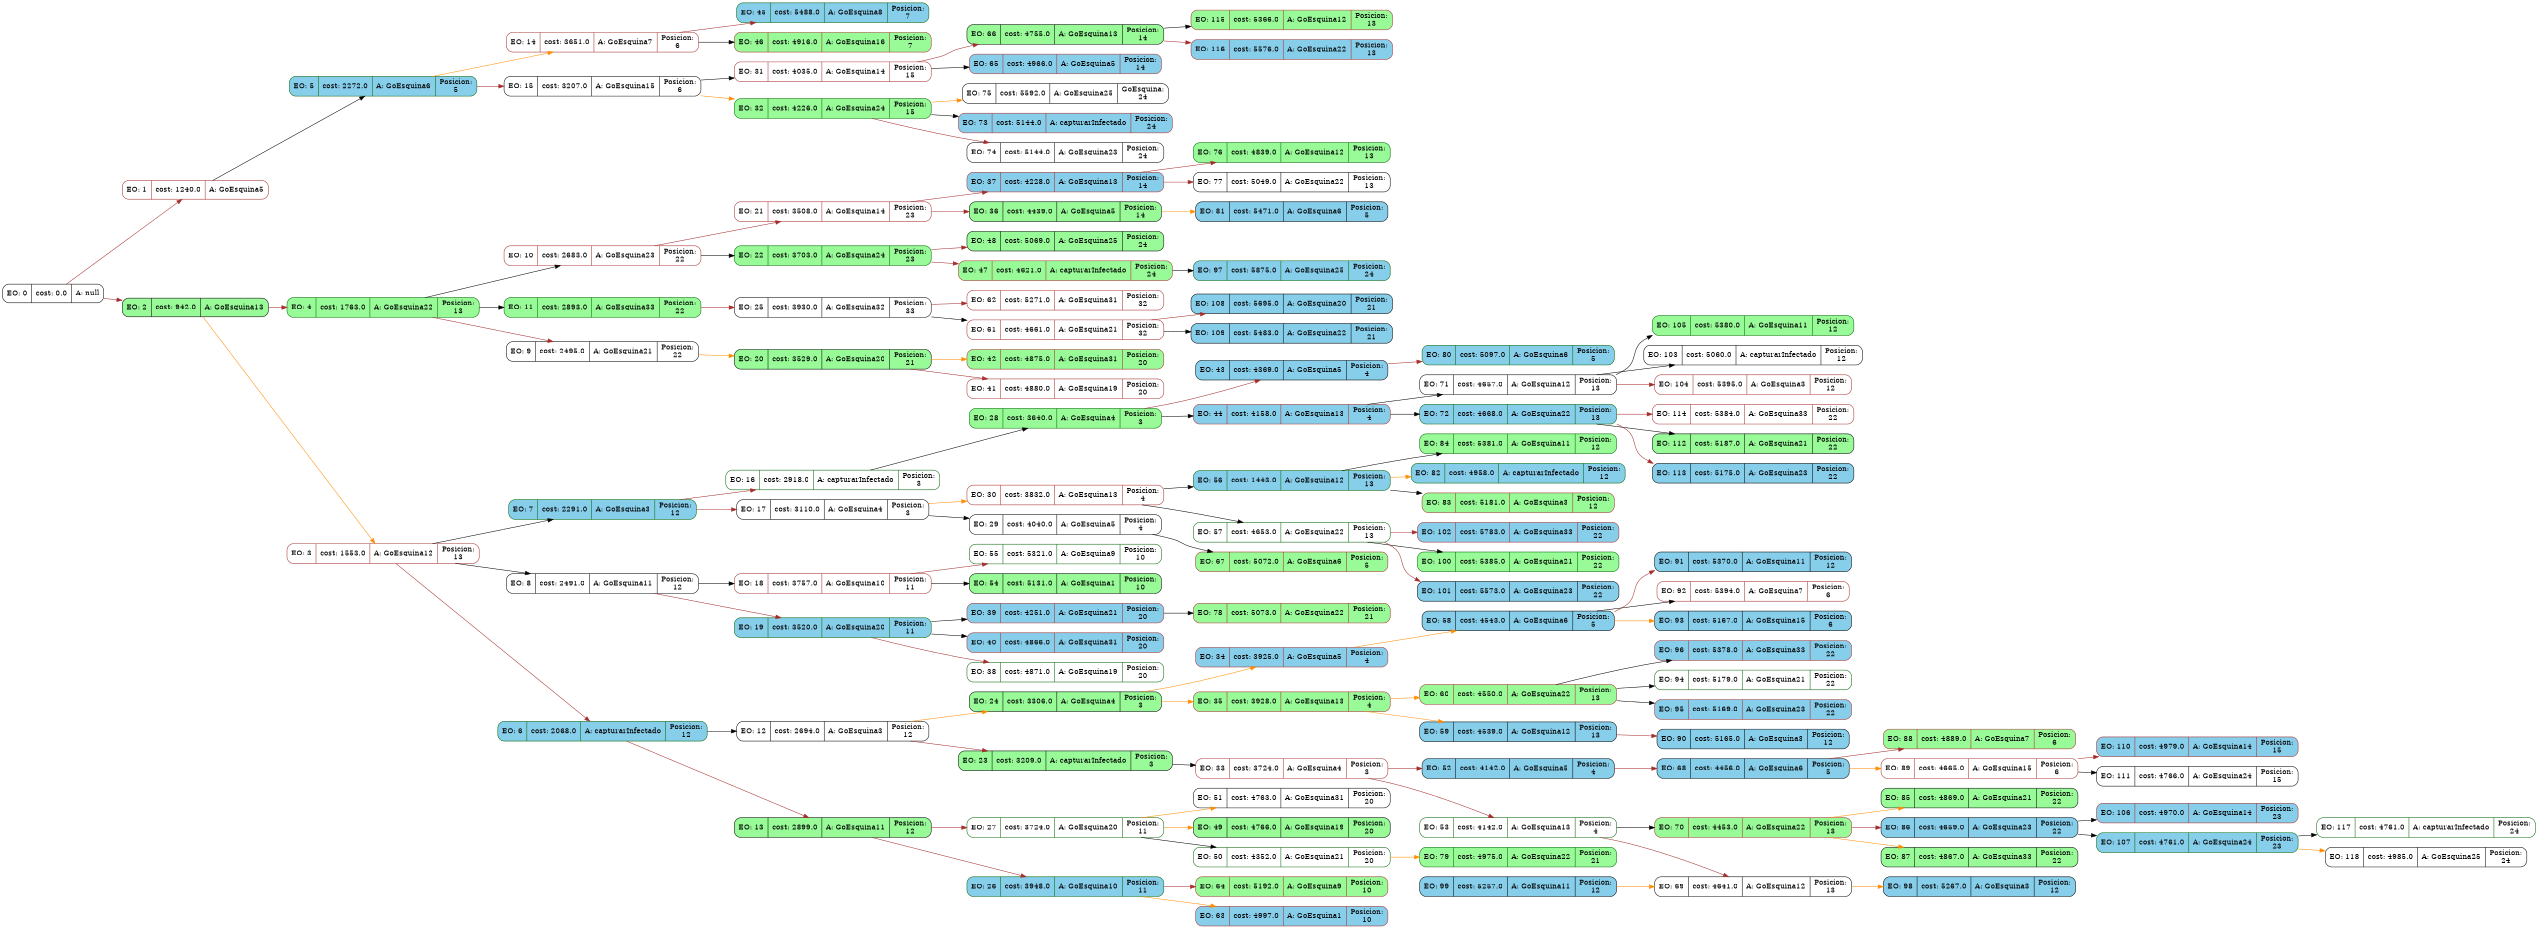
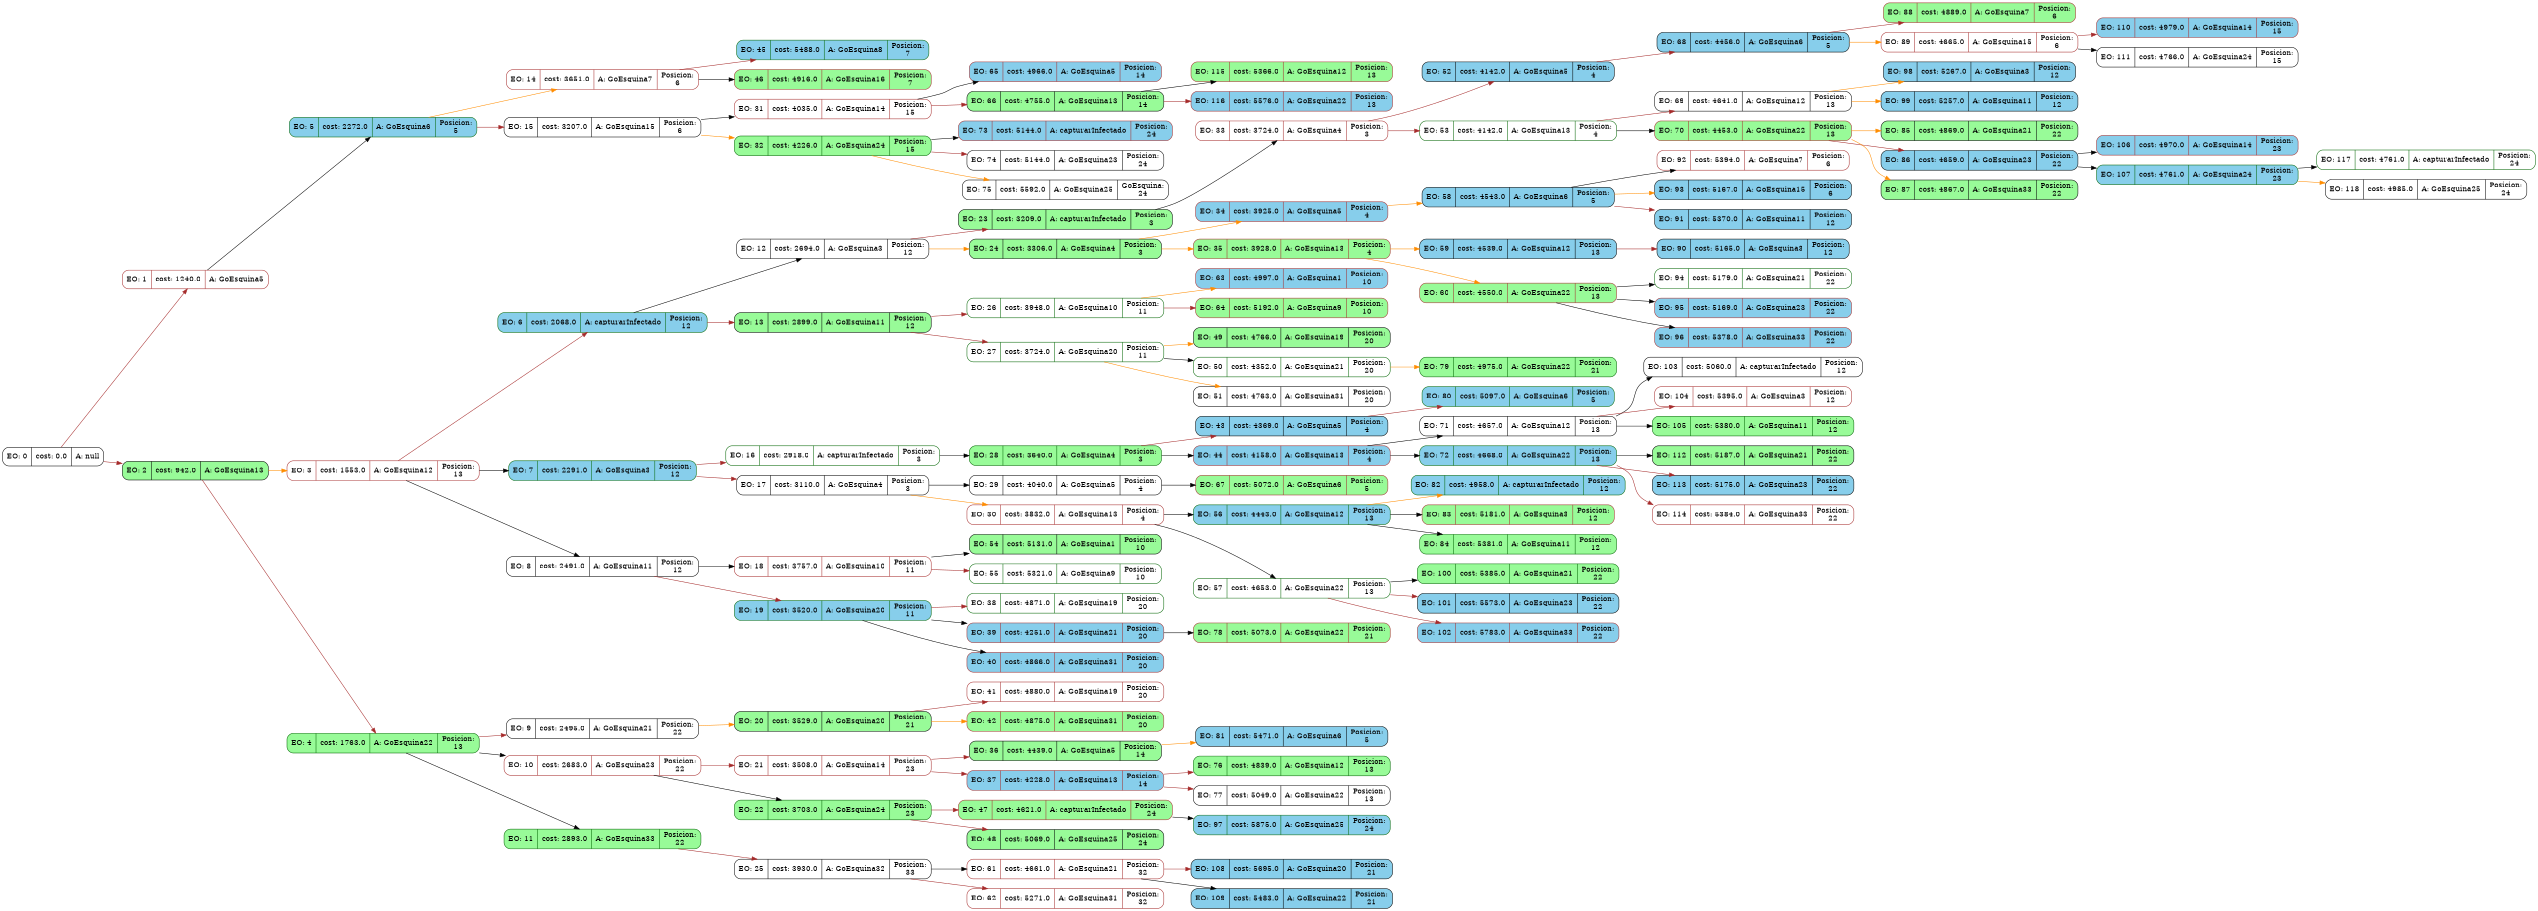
  digraph {
    rankdir=LR
    node [color=black fillcolor=white shape=Mrecord style=filled]
    edge [color=brown]
    n1 [label="{EO: 0|cost: 0.0|A: null}"]
    n2 [color=brown label="{EO: 1|cost: 1240.0|A: GoEsquina5}"]
    n3 [fillcolor=palegreen label="{EO: 2|cost: 942.0|A: GoEsquina13}"]
    n4 [color=darkgreen fillcolor=skyblue label="{EO: 5|cost: 2272.0|A: GoEsquina6|Posicion:\n5}"]
    n5 [color=brown label="{EO: 3|cost: 1553.0|A: GoEsquina12|Posicion:\n13}"]
    n6 [color=darkgreen fillcolor=palegreen label="{EO: 4|cost: 1763.0|A: GoEsquina22|Posicion:\n13}"]
    n7 [color=brown label="{EO: 14|cost: 3651.0|A: GoEsquina7|Posicion:\n6}"]
    n8 [label="{EO: 15|cost: 3207.0|A: GoEsquina15|Posicion:\n6}"]
    n9 [color=darkgreen fillcolor=skyblue label="{EO: 45|cost: 5488.0|A: GoEsquina8|Posicion:\n7}"]
    n10 [color=brown fillcolor=palegreen label="{EO: 46|cost: 4916.0|A: GoEsquina16|Posicion:\n7}"]
    n11 [color=brown label="{EO: 31|cost: 4035.0|A: GoEsquina14|Posicion:\n15}"]
    n12 [color=darkgreen fillcolor=palegreen label="{EO: 32|cost: 4226.0|A: GoEsquina24|Posicion:\n15}"]
    n13 [color=brown fillcolor=skyblue label="{EO: 65|cost: 4966.0|A: GoEsquina5|Posicion:\n14}"]
    n14 [fillcolor=palegreen label="{EO: 66|cost: 4755.0|A: GoEsquina13|Posicion:\n14}"]
    n15 [color=brown fillcolor=skyblue label="{EO: 73|cost: 5144.0|A: capturarInfectado|Posicion:\n24}"]
    n16 [label="{EO: 74|cost: 5144.0|A: GoEsquina23|Posicion:\n24}"]
    n17 [label="{EO: 75|cost: 5592.0|A: GoEsquina25|GoEsquina:\n24}"]
    n18 [color=brown fillcolor=palegreen label="{EO: 115|cost: 5366.0|A: GoEsquina12|Posicion:\n13}"]
    n19 [color=brown fillcolor=skyblue label="{EO: 116|cost: 5576.0|A: GoEsquina22|Posicion:\n13}"]
    n20 [color=darkgreen fillcolor=skyblue label="{EO: 6|cost: 2068.0|A: capturarInfectado|Posicion:\n12}"]
    n21 [color=darkgreen fillcolor=skyblue label="{EO: 7|cost: 2291.0|A: GoEsquina3|Posicion:\n12}"]
    n22 [label="{EO: 8|cost: 2491.0|A: GoEsquina11|Posicion:\n12}"]
    n23 [label="{EO: 9|cost: 2495.0|A: GoEsquina21|Posicion:\n22}"]
    n24 [color=brown label="{EO: 10|cost: 2683.0|A: GoEsquina23|Posicion:\n22}"]
    n25 [color=darkgreen fillcolor=palegreen label="{EO: 11|cost: 2893.0|A: GoEsquina33|Posicion:\n22}"]
    n26 [label="{EO: 12|cost: 2694.0|A: GoEsquina3|Posicion:\n12}"]
    n27 [fillcolor=palegreen label="{EO: 13|cost: 2899.0|A: GoEsquina11|Posicion:\n12}"]
    n28 [color=darkgreen label="{EO: 16|cost: 2918.0|A: capturarInfectado|Posicion:\n3}"]
    n29 [label="{EO: 17|cost: 3110.0|A: GoEsquina4|Posicion:\n3}"]
    n30 [color=brown label="{EO: 18|cost: 3757.0|A: GoEsquina10|Posicion:\n11}"]
    n31 [color=darkgreen fillcolor=skyblue label="{EO: 19|cost: 3520.0|A: GoEsquina20|Posicion:\n11}"]
    n32 [fillcolor=palegreen label="{EO: 23|cost: 3209.0|A: capturarInfectado|Posicion:\n3}"]
    n33 [fillcolor=palegreen label="{EO: 24|cost: 3306.0|A: GoEsquina4|Posicion:\n3}"]
-   n34 [color=darkgreen fillcolor=skyblue label="{EO: 26|cost: 3948.0|A: GoEsquina10|Posicion:\n11}"]
+   n34 [color=darkgreen label="{EO: 26|cost: 3948.0|A: GoEsquina10|Posicion:\n11}"]
    n35 [color=darkgreen label="{EO: 27|cost: 3724.0|A: GoEsquina20|Posicion:\n11}"]
    n36 [color=brown label="{EO: 33|cost: 3724.0|A: GoEsquina4|Posicion:\n3}"]
    n37 [color=brown fillcolor=skyblue label="{EO: 34|cost: 3925.0|A: GoEsquina5|Posicion:\n4}"]
    n38 [color=brown fillcolor=palegreen label="{EO: 35|cost: 3928.0|A: GoEsquina13|Posicion:\n4}"]
    n39 [fillcolor=skyblue label="{EO: 52|cost: 4142.0|A: GoEsquina5|Posicion:\n4}"]
    n40 [color=darkgreen label="{EO: 53|cost: 4142.0|A: GoEsquina13|Posicion:\n4}"]
    n41 [fillcolor=skyblue label="{EO: 68|cost: 4456.0|A: GoEsquina6|Posicion:\n5}"]
    n42 [label="{EO: 69|cost: 4641.0|A: GoEsquina12|Posicion:\n13}"]
    n43 [color=brown fillcolor=palegreen label="{EO: 70|cost: 4453.0|A: GoEsquina22|Posicion:\n13}"]
    n44 [color=brown fillcolor=palegreen label="{EO: 88|cost: 4889.0|A: GoEsquina7|Posicion:\n6}"]
    n45 [color=brown label="{EO: 89|cost: 4665.0|A: GoEsquina15|Posicion:\n6}"]
    n46 [color=brown fillcolor=skyblue label="{EO: 110|cost: 4979.0|A: GoEsquina14|Posicion:\n15}"]
    n47 [label="{EO: 111|cost: 4766.0|A: GoEsquina24|Posicion:\n15}"]
    n48 [fillcolor=skyblue label="{EO: 98|cost: 5267.0|A: GoEsquina3|Posicion:\n12}"]
    n49 [fillcolor=skyblue label="{EO: 99|cost: 5257.0|A: GoEsquina11|Posicion:\n12}"]
    n50 [fillcolor=palegreen label="{EO: 85|cost: 4869.0|A: GoEsquina21|Posicion:\n22}"]
    n51 [fillcolor=skyblue label="{EO: 86|cost: 4659.0|A: GoEsquina23|Posicion:\n22}"]
    n52 [fillcolor=palegreen label="{EO: 87|cost: 4867.0|A: GoEsquina33|Posicion:\n22}"]
    n53 [color=brown fillcolor=skyblue label="{EO: 106|cost: 4970.0|A: GoEsquina14|Posicion:\n23}"]
    n54 [color=darkgreen fillcolor=skyblue label="{EO: 107|cost: 4761.0|A: GoEsquina24|Posicion:\n23}"]
    n55 [color=darkgreen label="{EO: 117|cost: 4761.0|A: capturarInfectado|Posicion:\n24}"]
    n56 [label="{EO: 118|cost: 4985.0|A: GoEsquina25|Posicion:\n24}"]
    n57 [fillcolor=skyblue label="{EO: 58|cost: 4543.0|A: GoEsquina6|Posicion:\n5}"]
    n58 [fillcolor=skyblue label="{EO: 59|cost: 4539.0|A: GoEsquina12|Posicion:\n13}"]
    n59 [color=brown fillcolor=palegreen label="{EO: 60|cost: 4550.0|A: GoEsquina22|Posicion:\n13}"]
    n60 [color=brown label="{EO: 92|cost: 5394.0|A: GoEsquina7|Posicion:\n6}"]
    n61 [fillcolor=skyblue label="{EO: 93|cost: 5167.0|A: GoEsquina15|Posicion:\n6}"]
    n62 [fillcolor=skyblue label="{EO: 91|cost: 5370.0|A: GoEsquina11|Posicion:\n12}"]
    n63 [fillcolor=skyblue label="{EO: 90|cost: 5165.0|A: GoEsquina3|Posicion:\n12}"]
    n64 [color=darkgreen label="{EO: 94|cost: 5179.0|A: GoEsquina21|Posicion:\n22}"]
    n65 [color=brown fillcolor=skyblue label="{EO: 95|cost: 5169.0|A: GoEsquina23|Posicion:\n22}"]
    n66 [color=brown fillcolor=skyblue label="{EO: 96|cost: 5378.0|A: GoEsquina33|Posicion:\n22}"]
    n67 [color=brown fillcolor=skyblue label="{EO: 63|cost: 4997.0|A: GoEsquina1|Posicion:\n10}"]
    n68 [color=brown fillcolor=palegreen label="{EO: 64|cost: 5192.0|A: GoEsquina9|Posicion:\n10}"]
    n69 [fillcolor=palegreen label="{EO: 49|cost: 4766.0|A: GoEsquina19|Posicion:\n20}"]
    n70 [color=darkgreen label="{EO: 50|cost: 4352.0|A: GoEsquina21|Posicion:\n20}"]
    n71 [label="{EO: 51|cost: 4763.0|A: GoEsquina31|Posicion:\n20}"]
    n72 [color=darkgreen fillcolor=palegreen label="{EO: 79|cost: 4975.0|A: GoEsquina22|Posicion:\n21}"]
    n73 [color=darkgreen fillcolor=palegreen label="{EO: 28|cost: 3640.0|A: GoEsquina4|Posicion:\n3}"]
    n74 [label="{EO: 29|cost: 4040.0|A: GoEsquina5|Posicion:\n4}"]
    n75 [color=brown label="{EO: 30|cost: 3832.0|A: GoEsquina13|Posicion:\n4}"]
    n76 [fillcolor=skyblue label="{EO: 43|cost: 4369.0|A: GoEsquina5|Posicion:\n4}"]
    n77 [color=brown fillcolor=skyblue label="{EO: 44|cost: 4158.0|A: GoEsquina13|Posicion:\n4}"]
    n78 [color=darkgreen fillcolor=skyblue label="{EO: 80|cost: 5097.0|A: GoEsquina6|Posicion:\n5}"]
    n79 [label="{EO: 71|cost: 4657.0|A: GoEsquina12|Posicion:\n13}"]
    n80 [color=darkgreen fillcolor=skyblue label="{EO: 72|cost: 4668.0|A: GoEsquina22|Posicion:\n13}"]
    n81 [label="{EO: 103|cost: 5060.0|A: capturarInfectado|Posicion:\n12}"]
    n82 [color=brown label="{EO: 104|cost: 5395.0|A: GoEsquina3|Posicion:\n12}"]
    n83 [color=darkgreen fillcolor=palegreen label="{EO: 105|cost: 5380.0|A: GoEsquina11|Posicion:\n12}"]
    n84 [fillcolor=palegreen label="{EO: 112|cost: 5187.0|A: GoEsquina21|Posicion:\n22}"]
    n85 [fillcolor=skyblue label="{EO: 113|cost: 5175.0|A: GoEsquina23|Posicion:\n22}"]
    n86 [color=brown label="{EO: 114|cost: 5384.0|A: GoEsquina33|Posicion:\n22}"]
    n87 [color=brown fillcolor=palegreen label="{EO: 67|cost: 5072.0|A: GoEsquina6|Posicion:\n5}"]
-   n88 [color=darkgreen fillcolor=skyblue label="{EO: 56|cost: 1443.0|A: GoEsquina12|Posicion:\n13}"]
+   n88 [color=darkgreen fillcolor=skyblue label="{EO: 56|cost: 4443.0|A: GoEsquina12|Posicion:\n13}"]
    n89 [color=darkgreen label="{EO: 57|cost: 4653.0|A: GoEsquina22|Posicion:\n13}"]
    n90 [color=darkgreen fillcolor=skyblue label="{EO: 82|cost: 4958.0|A: capturarInfectado|Posicion:\n12}"]
    n91 [color=brown fillcolor=palegreen label="{EO: 83|cost: 5181.0|A: GoEsquina3|Posicion:\n12}"]
    n92 [color=darkgreen fillcolor=palegreen label="{EO: 84|cost: 5381.0|A: GoEsquina11|Posicion:\n12}"]
    n93 [color=darkgreen fillcolor=palegreen label="{EO: 100|cost: 5385.0|A: GoEsquina21|Posicion:\n22}"]
    n94 [fillcolor=skyblue label="{EO: 101|cost: 5573.0|A: GoEsquina23|Posicion:\n22}"]
    n95 [color=brown fillcolor=skyblue label="{EO: 102|cost: 5783.0|A: GoEsquina33|Posicion:\n22}"]
    n96 [fillcolor=palegreen label="{EO: 54|cost: 5131.0|A: GoEsquina1|Posicion:\n10}"]
    n97 [color=darkgreen label="{EO: 55|cost: 5321.0|A: GoEsquina9|Posicion:\n10}"]
    n98 [color=darkgreen label="{EO: 38|cost: 4871.0|A: GoEsquina19|Posicion:\n20}"]
    n99 [color=brown fillcolor=skyblue label="{EO: 39|cost: 4251.0|A: GoEsquina21|Posicion:\n20}"]
    n100 [color=brown fillcolor=skyblue label="{EO: 40|cost: 4866.0|A: GoEsquina31|Posicion:\n20}"]
    n101 [color=brown fillcolor=palegreen label="{EO: 78|cost: 5073.0|A: GoEsquina22|Posicion:\n21}"]
    n102 [fillcolor=palegreen label="{EO: 20|cost: 3529.0|A: GoEsquina20|Posicion:\n21}"]
    n103 [color=brown label="{EO: 21|cost: 3508.0|A: GoEsquina14|Posicion:\n23}"]
    n104 [color=darkgreen fillcolor=palegreen label="{EO: 22|cost: 3703.0|A: GoEsquina24|Posicion:\n23}"]
    n105 [label="{EO: 25|cost: 3930.0|A: GoEsquina32|Posicion:\n33}"]
    n106 [color=brown label="{EO: 41|cost: 4880.0|A: GoEsquina19|Posicion:\n20}"]
    n107 [color=brown fillcolor=palegreen label="{EO: 42|cost: 4875.0|A: GoEsquina31|Posicion:\n20}"]
    n108 [fillcolor=palegreen label="{EO: 36|cost: 4439.0|A: GoEsquina5|Posicion:\n14}"]
    n109 [color=brown fillcolor=skyblue label="{EO: 37|cost: 4228.0|A: GoEsquina13|Posicion:\n14}"]
    n110 [color=brown fillcolor=palegreen label="{EO: 47|cost: 4621.0|A: capturarInfectado|Posicion:\n24}"]
    n111 [fillcolor=palegreen label="{EO: 48|cost: 5069.0|A: GoEsquina25|Posicion:\n24}"]
    n112 [fillcolor=skyblue label="{EO: 81|cost: 5471.0|A: GoEsquina6|Posicion:\n5}"]
    n113 [color=darkgreen fillcolor=palegreen label="{EO: 76|cost: 4839.0|A: GoEsquina12|Posicion:\n13}"]
    n114 [label="{EO: 77|cost: 5049.0|A: GoEsquina22|Posicion:\n13}"]
    n115 [color=darkgreen fillcolor=skyblue label="{EO: 97|cost: 5875.0|A: GoEsquina25|Posicion:\n24}"]
    n116 [color=brown label="{EO: 61|cost: 4661.0|A: GoEsquina21|Posicion:\n32}"]
    n117 [color=brown label="{EO: 62|cost: 5271.0|A: GoEsquina31|Posicion:\n32}"]
    n118 [fillcolor=skyblue label="{EO: 108|cost: 5695.0|A: GoEsquina20|Posicion:\n21}"]
    n119 [fillcolor=skyblue label="{EO: 109|cost: 5483.0|A: GoEsquina22|Posicion:\n21}"]
    n1 -> n2
    n1 -> n3
    n2 -> n4 [color=black]
    n3 -> n5 [color=darkorange]
    n3 -> n6
    n4 -> n7 [color=darkorange]
    n4 -> n8
    n5 -> n20
    n5 -> n21 [color=black]
    n5 -> n22 [color=black]
    n6 -> n23
    n6 -> n24 [color=black]
    n6 -> n25 [color=black]
    n7 -> n9
    n7 -> n10 [color=black]
    n8 -> n11 [color=black]
    n8 -> n12 [color=darkorange]
    n11 -> n13 [color=black]
    n11 -> n14
    n12 -> n15 [color=black]
    n12 -> n16
    n12 -> n17 [color=darkorange]
    n14 -> n18 [color=black]
    n14 -> n19
    n20 -> n26 [color=black]
    n20 -> n27
    n21 -> n28
    n21 -> n29
    n22 -> n30 [color=black]
    n22 -> n31
    n23 -> n102 [color=darkorange]
    n24 -> n103
    n24 -> n104 [color=black]
    n25 -> n105
    n26 -> n32
    n26 -> n33 [color=darkorange]
    n27 -> n34
    n27 -> n35
    n28 -> n73 [color=black]
    n29 -> n74 [color=black]
    n29 -> n75 [color=darkorange]
    n30 -> n96 [color=black]
    n30 -> n97
    n31 -> n98
    n31 -> n99 [color=black]
    n31 -> n100 [color=black]
    n32 -> n36 [color=black]
    n33 -> n37 [color=darkorange]
    n33 -> n38 [color=darkorange]
    n34 -> n67 [color=darkorange]
    n34 -> n68
    n35 -> n69 [color=darkorange]
    n35 -> n70 [color=black]
    n35 -> n71 [color=darkorange]
    n36 -> n39
    n36 -> n40
    n37 -> n57 [color=darkorange]
    n38 -> n58 [color=darkorange]
    n38 -> n59 [color=darkorange]
    n39 -> n41
    n40 -> n42
    n40 -> n43 [color=black]
    n41 -> n44
    n41 -> n45 [color=darkorange]
    n42 -> n48 [color=darkorange]
-   n49 -> n42 [color=darkorange]
+   n42 -> n49 [color=darkorange]
    n43 -> n50 [color=darkorange]
    n43 -> n51
    n43 -> n52 [color=darkorange]
    n45 -> n46
    n45 -> n47 [color=black]
    n51 -> n53 [color=black]
    n51 -> n54 [color=black]
    n54 -> n55 [color=black]
    n54 -> n56 [color=darkorange]
    n57 -> n60 [color=black]
    n57 -> n61 [color=darkorange]
    n57 -> n62
    n58 -> n63
    n59 -> n64 [color=black]
    n59 -> n65 [color=black]
    n59 -> n66 [color=black]
    n70 -> n72 [color=darkorange]
    n73 -> n76
    n73 -> n77 [color=black]
    n74 -> n87 [color=black]
    n75 -> n88 [color=black]
    n75 -> n89 [color=black]
    n76 -> n78
    n77 -> n79 [color=black]
    n77 -> n80 [color=black]
    n79 -> n81 [color=black]
    n79 -> n82
    n79 -> n83 [color=black]
    n80 -> n84 [color=black]
    n80 -> n85
    n80 -> n86
    n88 -> n90 [color=darkorange]
    n88 -> n91 [color=black]
    n88 -> n92 [color=black]
    n89 -> n93 [color=black]
    n89 -> n94
    n89 -> n95
    n99 -> n101 [color=black]
    n102 -> n106
    n102 -> n107 [color=darkorange]
    n103 -> n108
    n103 -> n109
    n104 -> n110
    n104 -> n111
    n105 -> n116 [color=black]
    n105 -> n117
    n108 -> n112 [color=darkorange]
    n109 -> n113
    n109 -> n114
    n110 -> n115 [color=black]
    n116 -> n118
    n116 -> n119 [color=black]
  }
